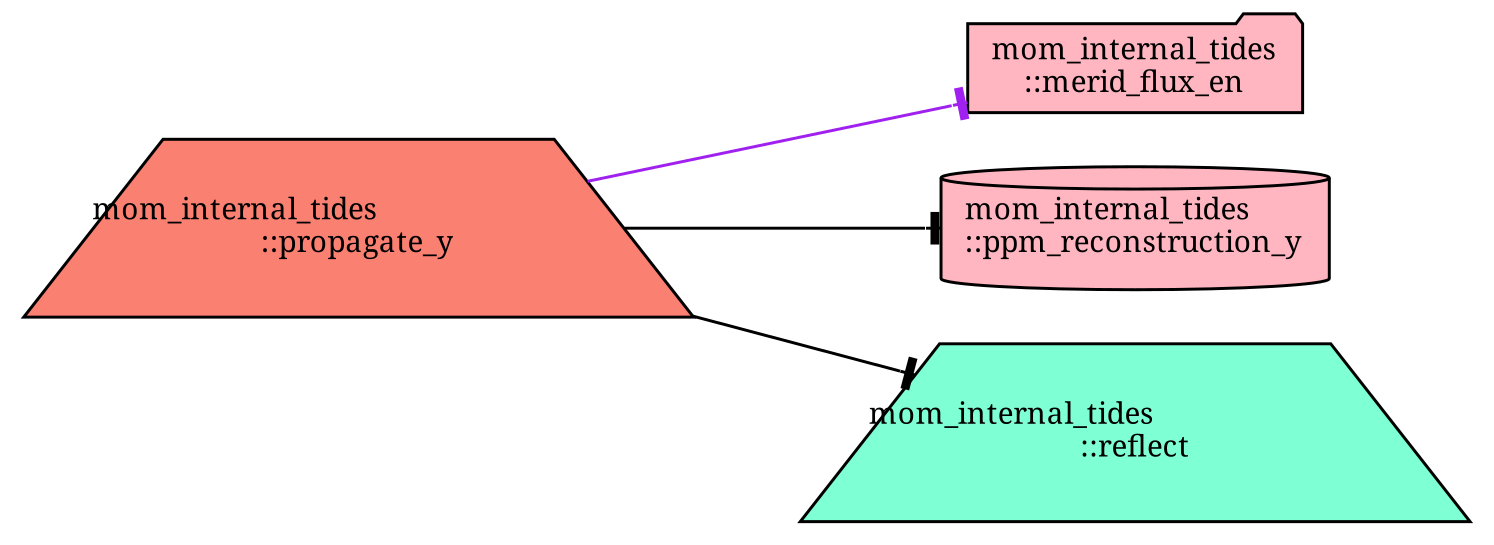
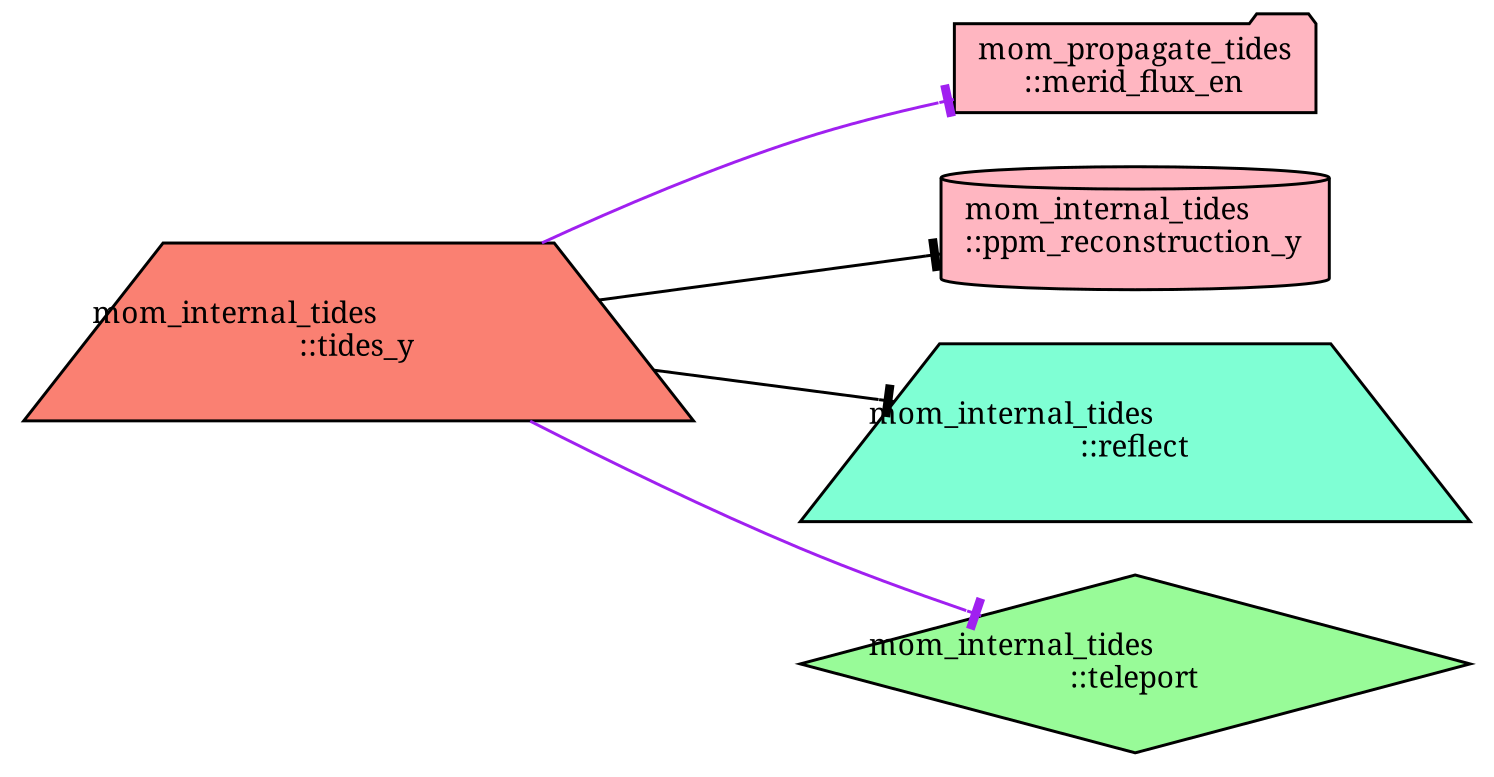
  digraph {
    fontname="Noto Serif"
    rankdir=LR
    node [color=black fillcolor=lightpink fontname="Noto Serif" fontsize=10 shape=trapezium style=filled]
    edge [arrowhead=tee color=purple fontname="Noto Serif" fontsize=10 labelfontname=Helvetica labelfontsize=10 style=solid]
-   n1 [fillcolor=salmon fontcolor=black height=0.2 label="mom_internal_tides\l::propagate_y" width=0.4]
-   n2 [height=0.2 label="mom_internal_tides\l::merid_flux_en" shape=folder width=0.4]
+   n1 [fillcolor=salmon fontcolor=black height=0.2 label="mom_internal_tides\l::tides_y" width=0.4]
+   n2 [height=0.2 label="mom_propagate_tides\l::merid_flux_en" shape=folder width=0.4]
    n3 [height=0.2 label="mom_internal_tides\l::ppm_reconstruction_y" shape=cylinder width=0.4]
    n4 [fillcolor=aquamarine height=0.2 label="mom_internal_tides\l::reflect" width=0.4]
+   n5 [fillcolor=palegreen height=0.2 label="mom_internal_tides\l::teleport" shape=diamond width=0.4]
    n1 -> n2
    n1 -> n3 [color=black]
    n1 -> n4 [color=black]
+   n1 -> n5
  }
